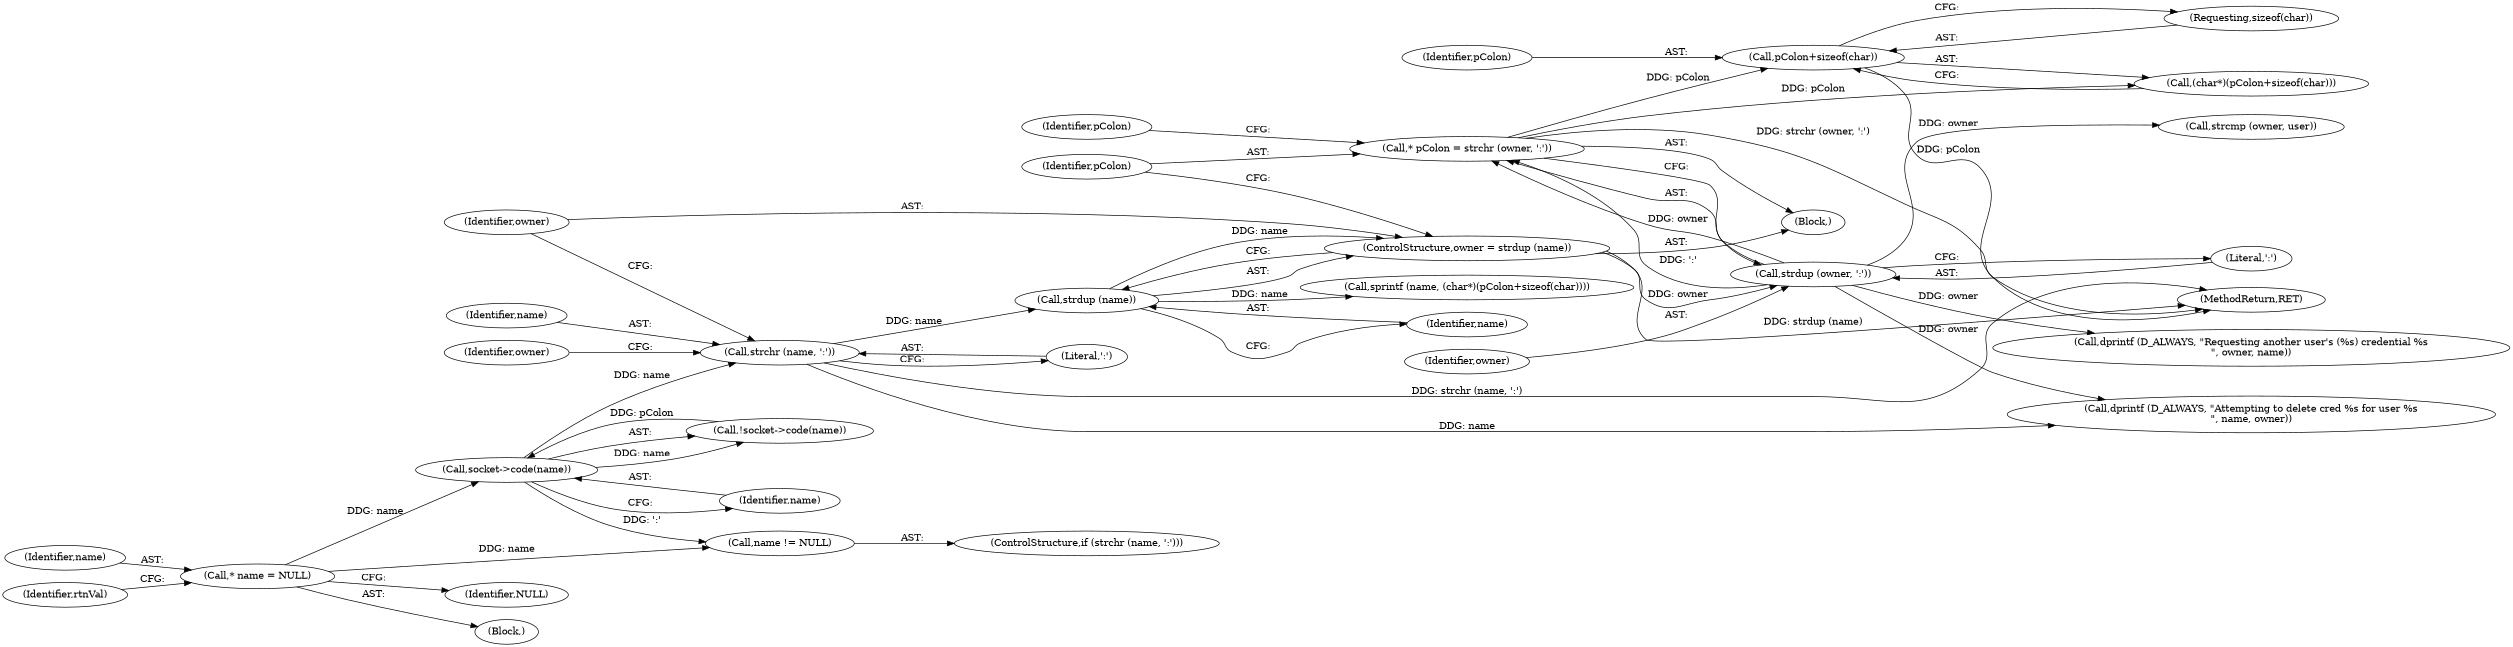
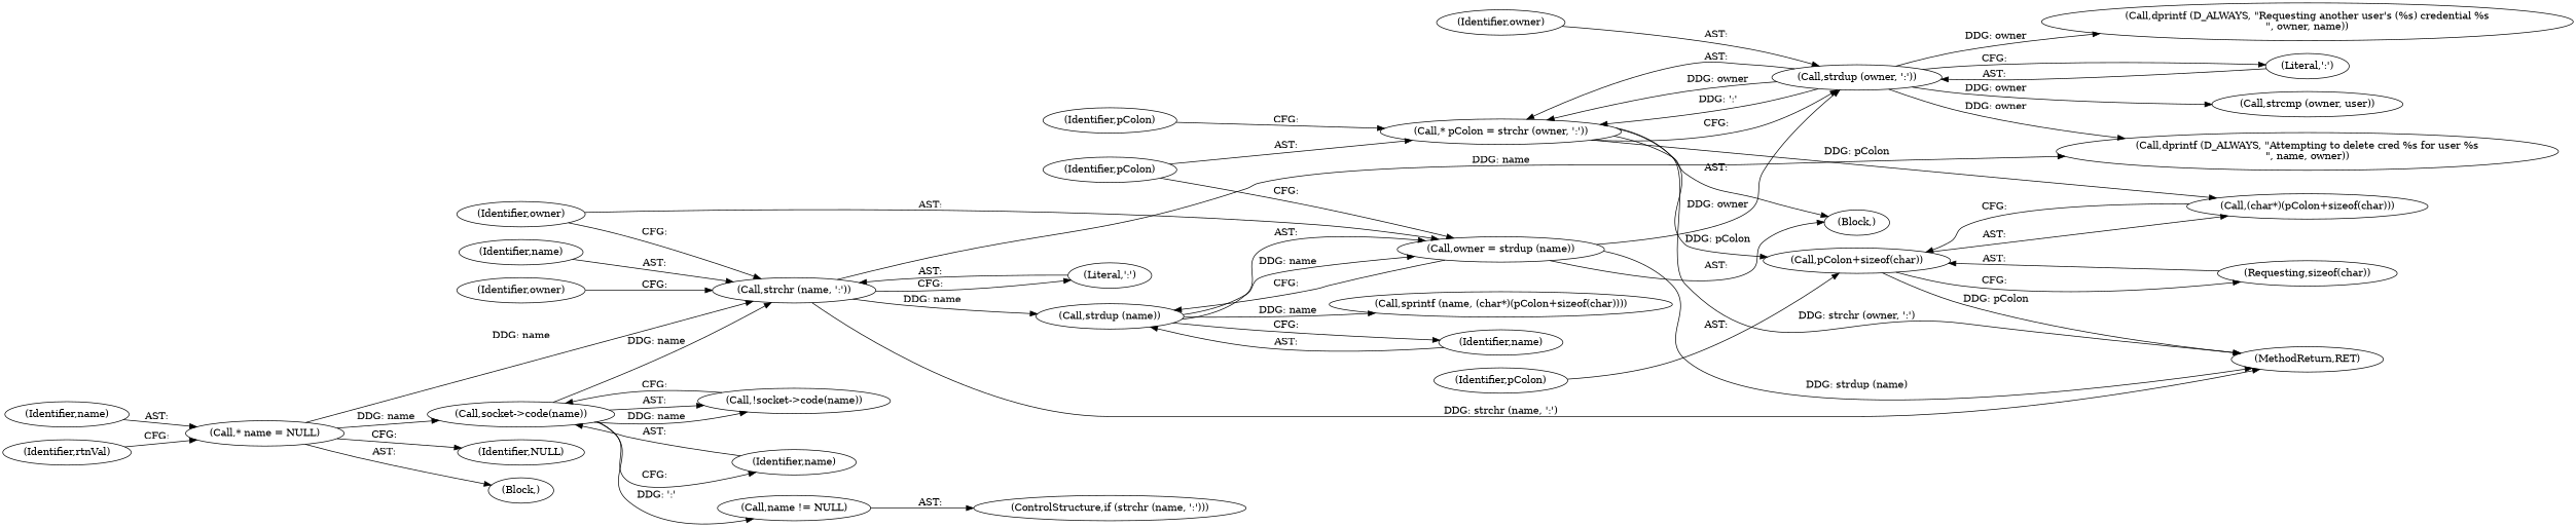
  digraph {
    fontname="DejaVu Serif"
    rankdir=LR
    node [fontname="DejaVu Serif"]
    edge [fontname="DejaVu Serif"]
    n1 [label="(Call,pColon+sizeof(char))"]
    n2 [label="(MethodReturn,RET)"]
    n3 [label="(Requesting,sizeof(char))"]
    n4 [label="(Call,(char*)(pColon+sizeof(char)))"]
    n5 [label="(Call,* pColon = strchr (owner, ':'))"]
    n6 [label="(Call,strdup (owner, ':'))"]
    n7 [label="(Block,)"]
    n8 [label="(Call,dprintf (D_ALWAYS, \"Attempting to delete cred %s for user %s\n\", name, owner))"]
    n9 [label="(Call,strcmp (owner, user))"]
    n10 [label="(Call,dprintf (D_ALWAYS, \"Requesting another user's (%s) credential %s\n\", owner, name))"]
    n11 [label="(Literal,':')"]
-   n12 [label="(ControlStructure,owner = strdup (name))"]
+   n12 [label="(Call,owner = strdup (name))"]
    n13 [label="(Call,strdup (name))"]
    n14 [label="(Identifier,name)"]
    n15 [label="(Call,sprintf (name, (char*)(pColon+sizeof(char))))"]
    n16 [label="(Call,strchr (name, ':'))"]
    n17 [label="(Literal,':')"]
    n18 [label="(ControlStructure,if (strchr (name, ':')))"]
    n19 [label="(Call,socket->code(name))"]
    n20 [label="(Identifier,name)"]
    n21 [label="(Call,!socket->code(name))"]
    n22 [label="(Call,name != NULL)"]
    n23 [label="(Call,* name = NULL)"]
    n24 [label="(Identifier,NULL)"]
    n25 [label="(Block,)"]
    n26 [label="(Identifier,owner)"]
    n27 [label="(Identifier,name)"]
    n28 [label="(Identifier,owner)"]
    n29 [label="(Identifier,name)"]
    n30 [label="(Identifier,pColon)"]
    n31 [label="(Identifier,owner)"]
    n32 [label="(Identifier,pColon)"]
    n33 [label="(Identifier,pColon)"]
    n34 [label="(Identifier,rtnVal)"]
    n1 -> n2 [label="DDG: pColon"]
    n1 -> n3 [label="CFG: "]
    n1 -> n4 [label="AST: "]
    n3 -> n1 [label="AST: "]
    n4 -> n1 [label="CFG: "]
    n5 -> n1 [label="DDG: pColon"]
    n5 -> n2 [label="DDG: strchr (owner, ':')"]
    n5 -> n4 [label="DDG: pColon"]
    n5 -> n6 [label="CFG: "]
    n5 -> n7 [label="AST: "]
    n6 -> n5 [label="AST: "]
    n6 -> n5 [label="DDG: owner"]
    n6 -> n5 [label="DDG: ':'"]
    n6 -> n8 [label="DDG: owner"]
    n6 -> n9 [label="DDG: owner"]
    n6 -> n10 [label="DDG: owner"]
    n6 -> n11 [label="CFG: "]
    n11 -> n6 [label="AST: "]
    n12 -> n2 [label="DDG: strdup (name)"]
    n12 -> n6 [label="DDG: owner"]
    n12 -> n7 [label="AST: "]
    n12 -> n13 [label="CFG: "]
    n13 -> n12 [label="AST: "]
    n13 -> n12 [label="DDG: name"]
    n13 -> n14 [label="CFG: "]
    n13 -> n15 [label="DDG: name"]
    n14 -> n13 [label="AST: "]
    n16 -> n2 [label="DDG: strchr (name, ':')"]
    n16 -> n8 [label="DDG: name"]
    n16 -> n13 [label="DDG: name"]
    n16 -> n17 [label="CFG: "]
    n17 -> n16 [label="AST: "]
    n19 -> n16 [label="DDG: name"]
    n19 -> n20 [label="CFG: "]
    n19 -> n21 [label="AST: "]
    n19 -> n21 [label="DDG: name"]
    n19 -> n22 [label="DDG: ':'"]
    n20 -> n19 [label="AST: "]
-   n21 -> n19 [label="DDG: pColon"]
+   n21 -> n19 [label="CFG: "]
    n22 -> n18 [label="AST: "]
    n23 -> n19 [label="DDG: name"]
-   n23 -> n22 [label="DDG: name"]
+   n23 -> n16 [label="DDG: name"]
    n23 -> n24 [label="CFG: "]
    n23 -> n25 [label="AST: "]
    n26 -> n6 [label="AST: "]
    n27 -> n23 [label="AST: "]
    n28 -> n12 [label="AST: "]
    n28 -> n16 [label="CFG: "]
    n29 -> n16 [label="AST: "]
    n30 -> n5 [label="CFG: "]
    n31 -> n16 [label="CFG: "]
    n32 -> n5 [label="AST: "]
    n32 -> n12 [label="CFG: "]
    n33 -> n1 [label="AST: "]
    n34 -> n23 [label="CFG: "]
  }
